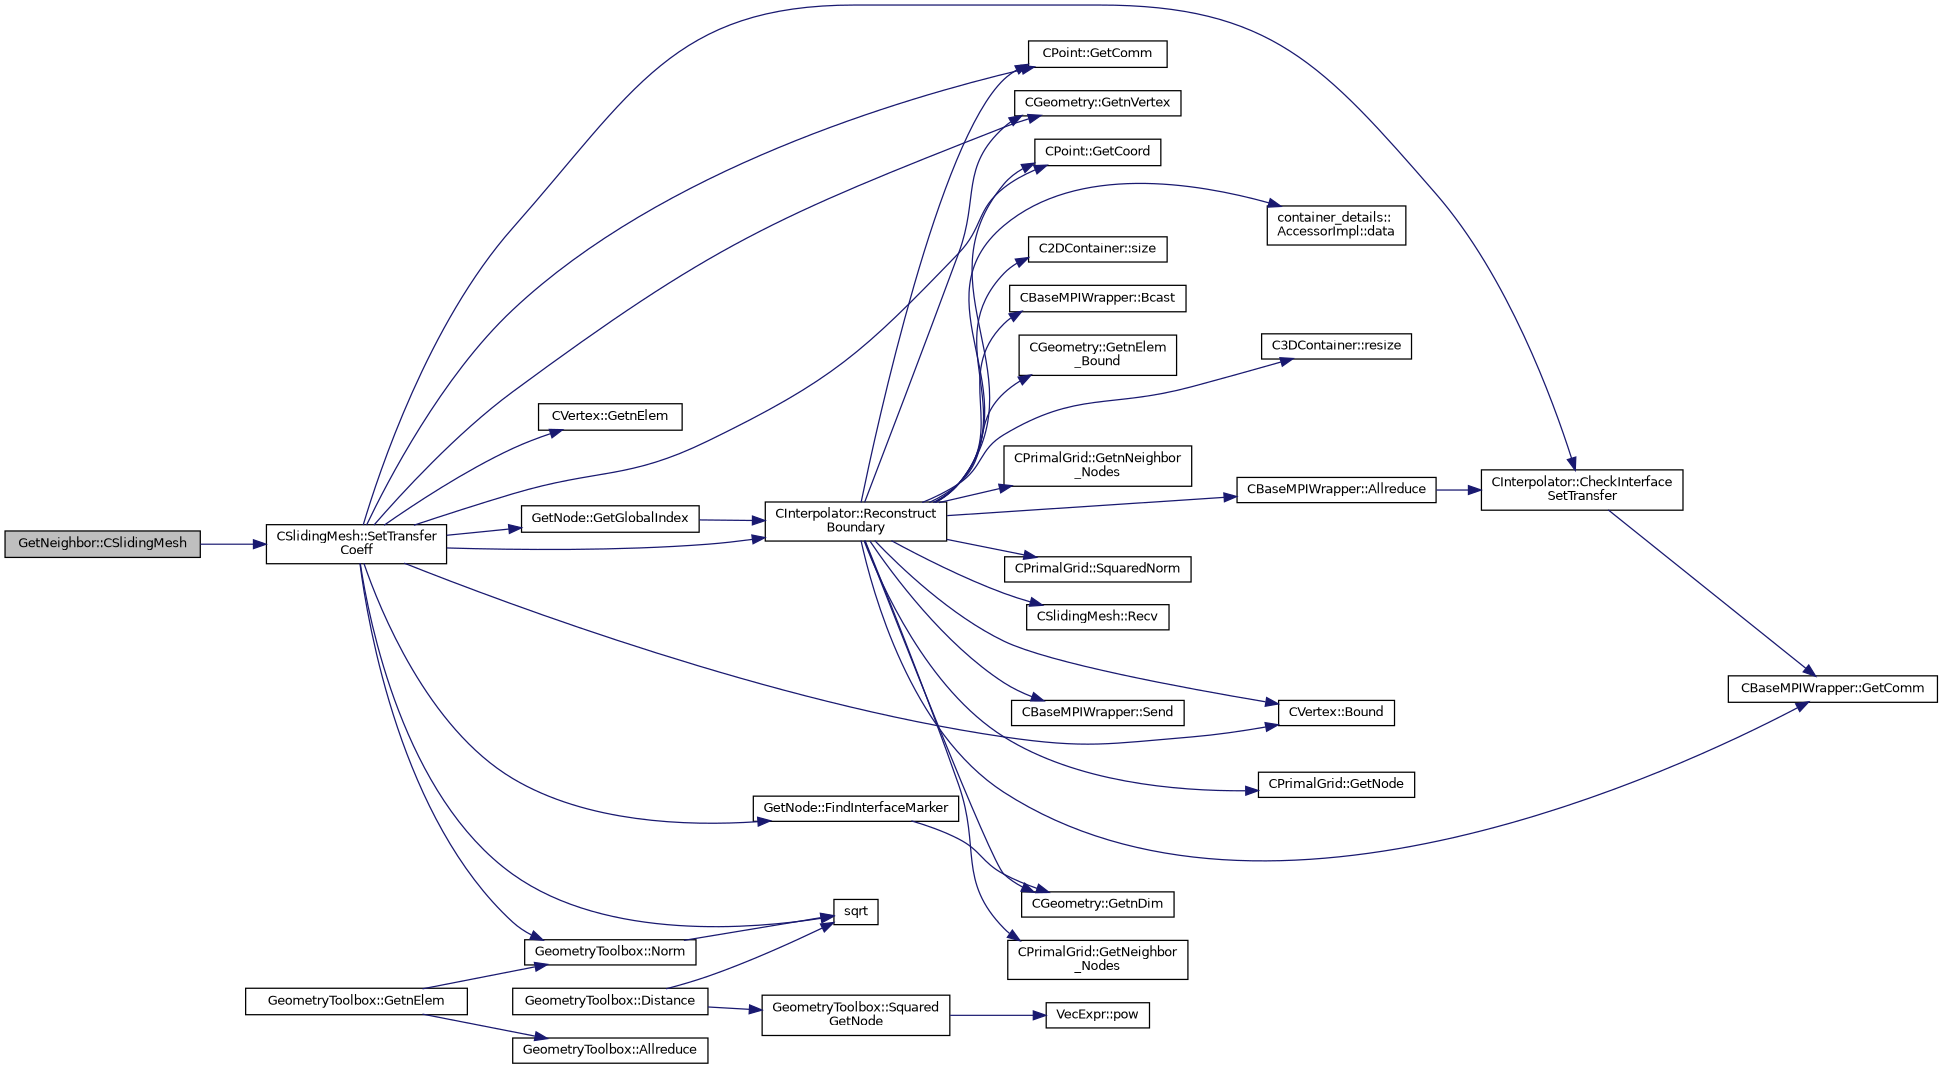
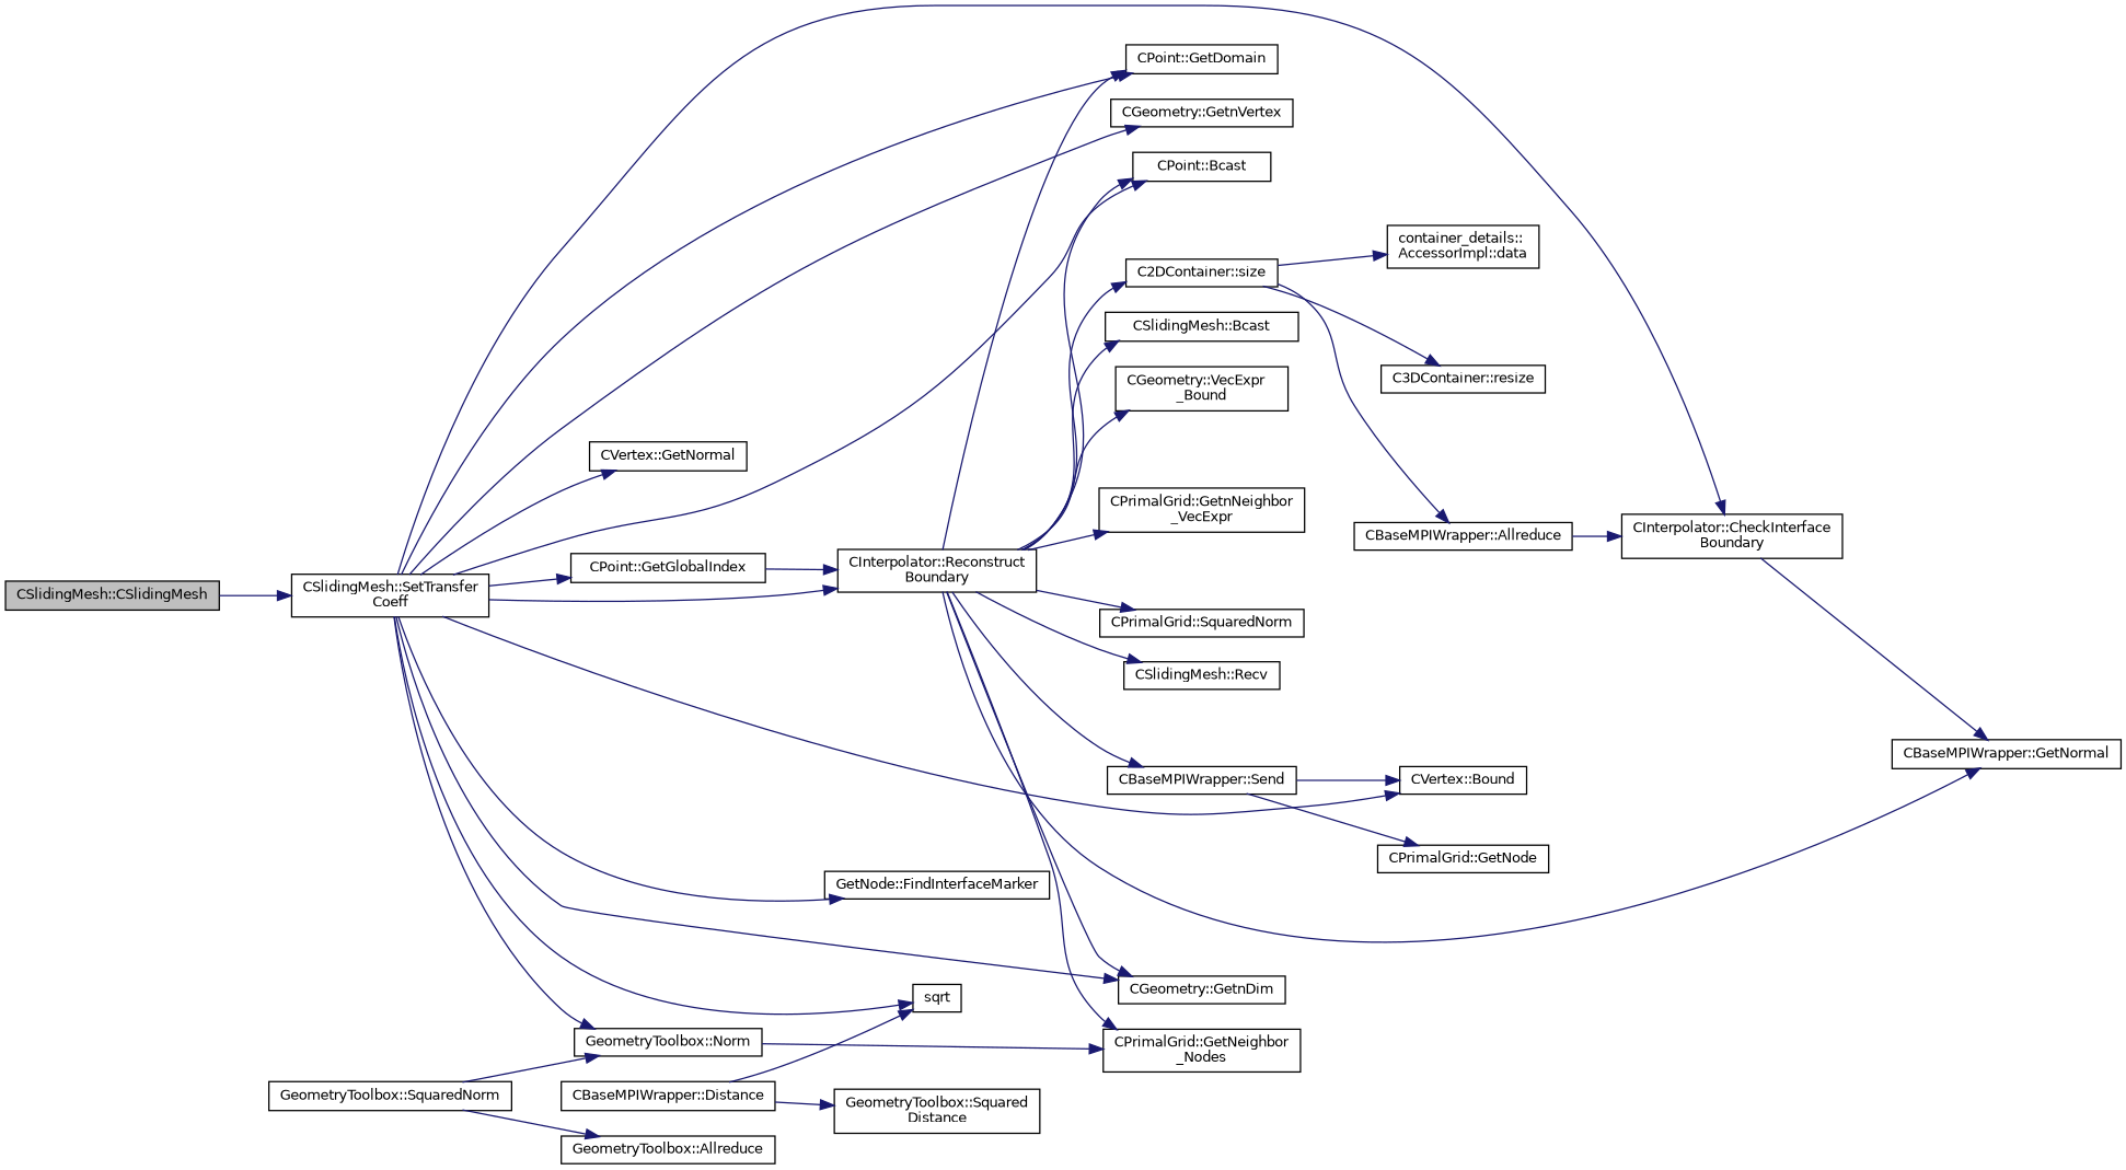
  digraph {
    rankdir=LR
    node [color=black fillcolor=white fontname=Helvetica fontsize=10 shape=record style=filled]
    edge [color=midnightblue fontname=Helvetica fontsize=10 labelfontname=Helvetica labelfontsize=10 style=solid]
-   n1 [fillcolor=grey75 fontcolor=black height=0.2 label="GetNeighbor::CSlidingMesh" width=0.4]
+   n1 [fillcolor=grey75 fontcolor=black height=0.2 label="CSlidingMesh::CSlidingMesh" width=0.4]
    n2 [height=0.2 label="CSlidingMesh::SetTransfer\lCoeff" width=0.4]
-   n3 [height=0.2 label="CInterpolator::CheckInterface\lSetTransfer" width=0.4]
+   n3 [height=0.2 label="CInterpolator::CheckInterface\lBoundary" width=0.4]
    n4 [height=0.2 label=sqrt width=0.4]
    n5 [height=0.2 label="GetNode::FindInterfaceMarker" width=0.4]
-   n6 [height=0.2 label="CPoint::GetCoord" width=0.4]
-   n7 [height=0.2 label="CPoint::GetComm" width=0.4]
-   n8 [height=0.2 label="GetNode::GetGlobalIndex" width=0.4]
+   n6 [height=0.2 label="CPoint::Bcast" width=0.4]
+   n7 [height=0.2 label="CPoint::GetDomain" width=0.4]
+   n8 [height=0.2 label="CPoint::GetGlobalIndex" width=0.4]
    n9 [height=0.2 label="CGeometry::GetnDim" width=0.4]
    n10 [height=0.2 label="CVertex::Bound" width=0.4]
-   n11 [height=0.2 label="CVertex::GetnElem" width=0.4]
+   n11 [height=0.2 label="CVertex::GetNormal" width=0.4]
    n12 [height=0.2 label="CGeometry::GetnVertex" width=0.4]
    n13 [height=0.2 label="GeometryToolbox::Norm" width=0.4]
    n14 [height=0.2 label="CInterpolator::Reconstruct\lBoundary" width=0.4]
-   n15 [height=0.2 label="CBaseMPIWrapper::GetComm" width=0.4]
-   n16 [height=0.2 label="GeometryToolbox::Distance" width=0.4]
-   n17 [height=0.2 label="GeometryToolbox::Squared\lGetNode" width=0.4]
+   n15 [height=0.2 label="CBaseMPIWrapper::GetNormal" width=0.4]
+   n16 [height=0.2 label="CBaseMPIWrapper::Distance" width=0.4]
+   n17 [height=0.2 label="GeometryToolbox::Squared\lDistance" width=0.4]
    n18 [height=0.2 label="CBaseMPIWrapper::Allreduce" width=0.4]
-   n19 [height=0.2 label="CBaseMPIWrapper::Bcast" width=0.4]
+   n19 [height=0.2 label="CSlidingMesh::Bcast" width=0.4]
    n20 [height=0.2 label="container_details::\lAccessorImpl::data" width=0.4]
    n21 [height=0.2 label="CPrimalGrid::GetNeighbor\l_Nodes" width=0.4]
-   n22 [height=0.2 label="CGeometry::GetnElem\l_Bound" width=0.4]
-   n23 [height=0.2 label="CPrimalGrid::GetnNeighbor\l_Nodes" width=0.4]
+   n22 [height=0.2 label="CGeometry::VecExpr\l_Bound" width=0.4]
+   n23 [height=0.2 label="CPrimalGrid::GetnNeighbor\l_VecExpr" width=0.4]
    n24 [height=0.2 label="CPrimalGrid::SquaredNorm" width=0.4]
    n25 [height=0.2 label="CPrimalGrid::GetNode" width=0.4]
    n26 [height=0.2 label="CSlidingMesh::Recv" width=0.4]
    n27 [height=0.2 label="C3DContainer::resize" width=0.4]
    n28 [height=0.2 label="CBaseMPIWrapper::Send" width=0.4]
    n29 [height=0.2 label="C2DContainer::size" width=0.4]
-   n30 [height=0.2 label="VecExpr::pow" width=0.4]
-   n31 [height=0.2 label="GeometryToolbox::GetnElem" width=0.4]
+   n31 [height=0.2 label="GeometryToolbox::SquaredNorm" width=0.4]
    n32 [height=0.2 label="GeometryToolbox::Allreduce" width=0.4]
    n1 -> n2
    n2 -> n3
    n2 -> n4
    n2 -> n5
    n2 -> n6
    n2 -> n7
    n2 -> n8
-   n5 -> n9
+   n2 -> n9
    n2 -> n10
    n2 -> n11
    n2 -> n12
    n2 -> n13
    n2 -> n14
    n3 -> n15
    n8 -> n14
-   n13 -> n4
+   n13 -> n21
    n14 -> n6
    n14 -> n7
    n14 -> n9
-   n14 -> n10
-   n14 -> n12
+   n28 -> n10
    n14 -> n15
-   n14 -> n18
+   n29 -> n18
    n14 -> n19
-   n14 -> n20
+   n29 -> n20
    n14 -> n21
    n14 -> n22
    n14 -> n23
    n14 -> n24
-   n14 -> n25
+   n28 -> n25
    n14 -> n26
-   n14 -> n27
+   n29 -> n27
    n14 -> n28
    n14 -> n29
    n16 -> n4
    n16 -> n17
-   n17 -> n30
    n18 -> n3
    n31 -> n13
    n31 -> n32
  }
